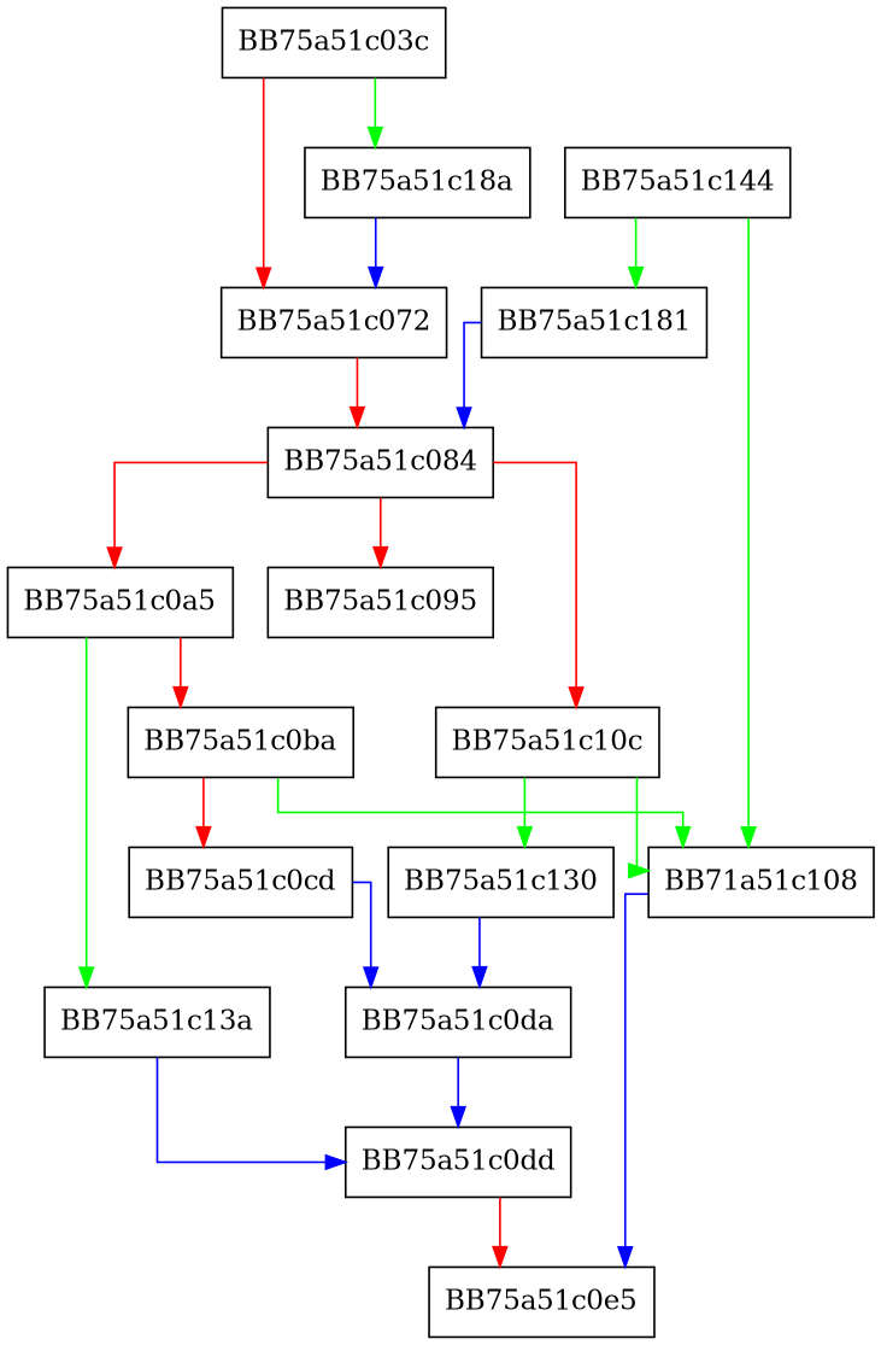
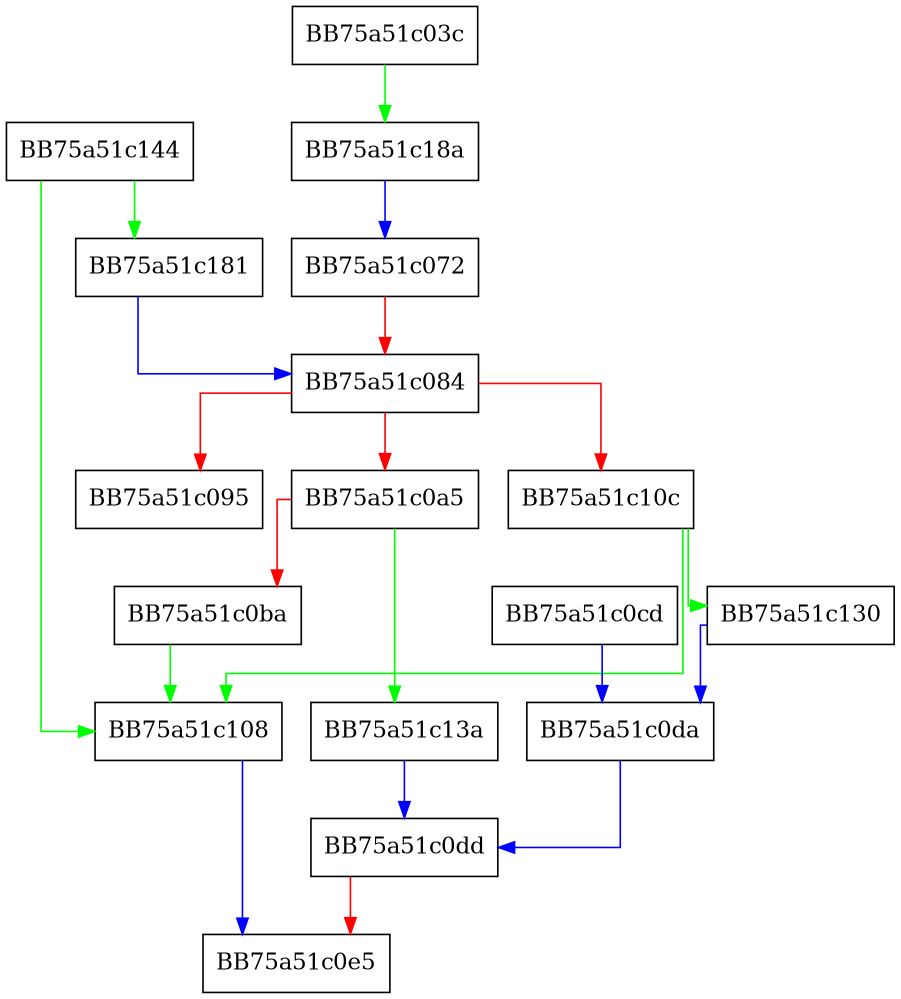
  digraph {
    splines=ortho
    node [shape=box]
    edge [color=red]
    BB75a51c03c
    BB75a51c18a
    BB75a51c072
    BB75a51c084
    BB75a51c144
-   BB75a51c108 [label=BB71a51c108]
+   BB75a51c108
    BB75a51c181
    BB75a51c10c
    BB75a51c095
    BB75a51c0a5
    BB75a51c0e5
    BB75a51c130
    BB75a51c0da
    BB75a51c13a
    BB75a51c0ba
    BB75a51c0dd
    BB75a51c0cd
    BB75a51c03c -> BB75a51c18a [color=green]
-   BB75a51c03c -> BB75a51c072
    BB75a51c18a -> BB75a51c072 [color=blue]
    BB75a51c072 -> BB75a51c084
    BB75a51c084 -> BB75a51c10c
    BB75a51c084 -> BB75a51c095
    BB75a51c084 -> BB75a51c0a5
    BB75a51c144 -> BB75a51c108 [color=green]
    BB75a51c144 -> BB75a51c181 [color=green]
    BB75a51c108 -> BB75a51c0e5 [color=blue]
    BB75a51c181 -> BB75a51c084 [color=blue]
    BB75a51c10c -> BB75a51c108 [color=green]
    BB75a51c10c -> BB75a51c130 [color=green]
    BB75a51c0a5 -> BB75a51c13a [color=green]
    BB75a51c0a5 -> BB75a51c0ba
    BB75a51c130 -> BB75a51c0da [color=blue]
    BB75a51c0da -> BB75a51c0dd [color=blue]
    BB75a51c13a -> BB75a51c0dd [color=blue]
    BB75a51c0ba -> BB75a51c108 [color=green]
-   BB75a51c0ba -> BB75a51c0cd
    BB75a51c0dd -> BB75a51c0e5
    BB75a51c0cd -> BB75a51c0da [color=blue]
  }
